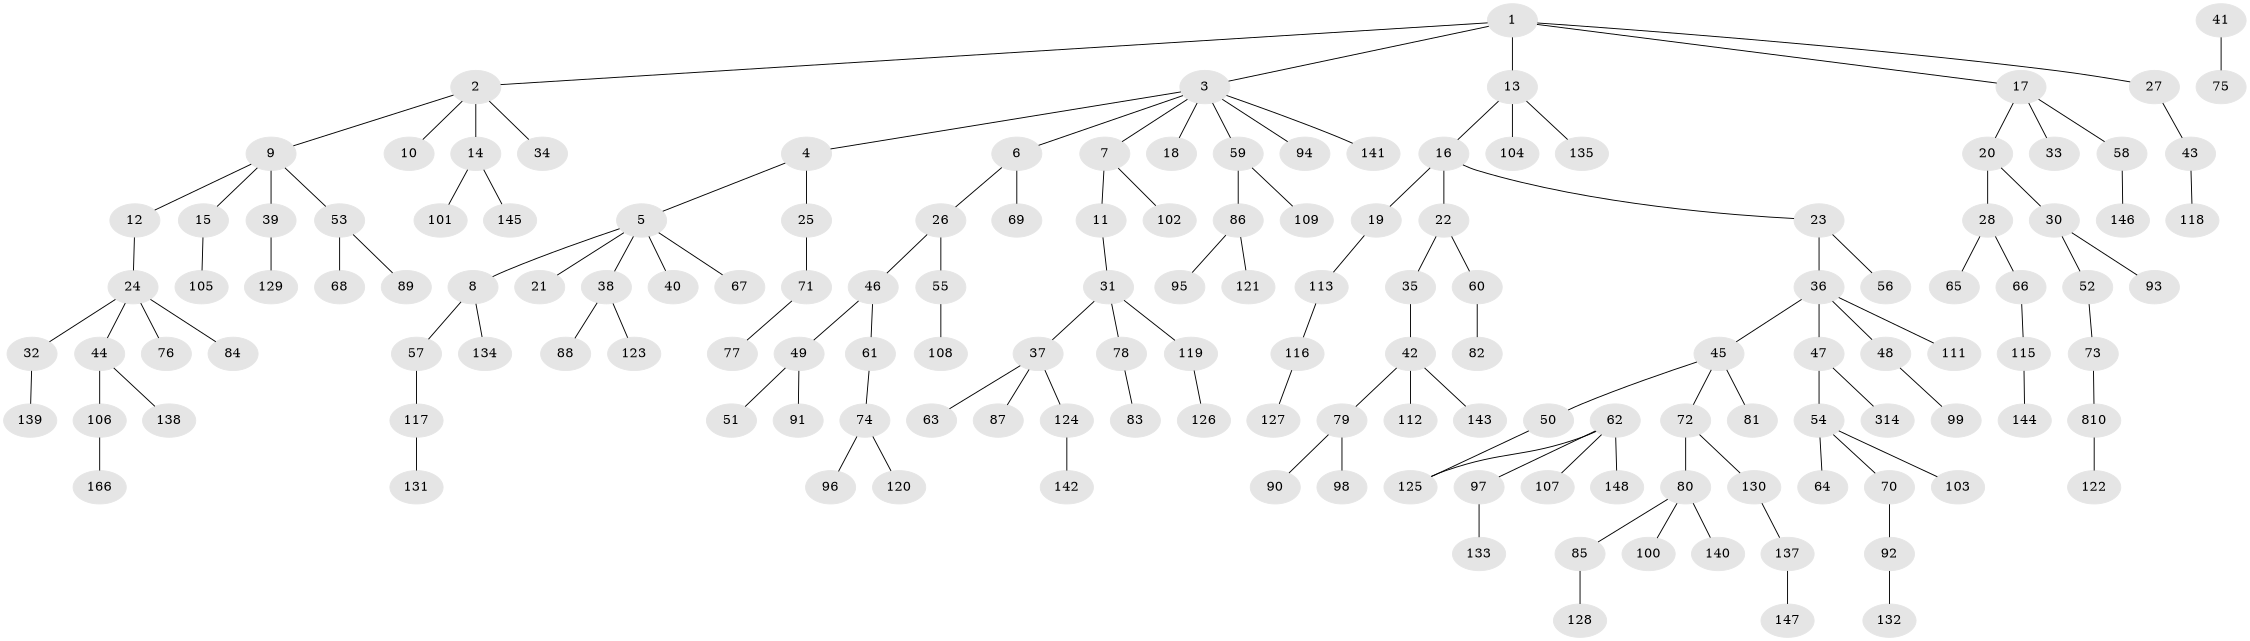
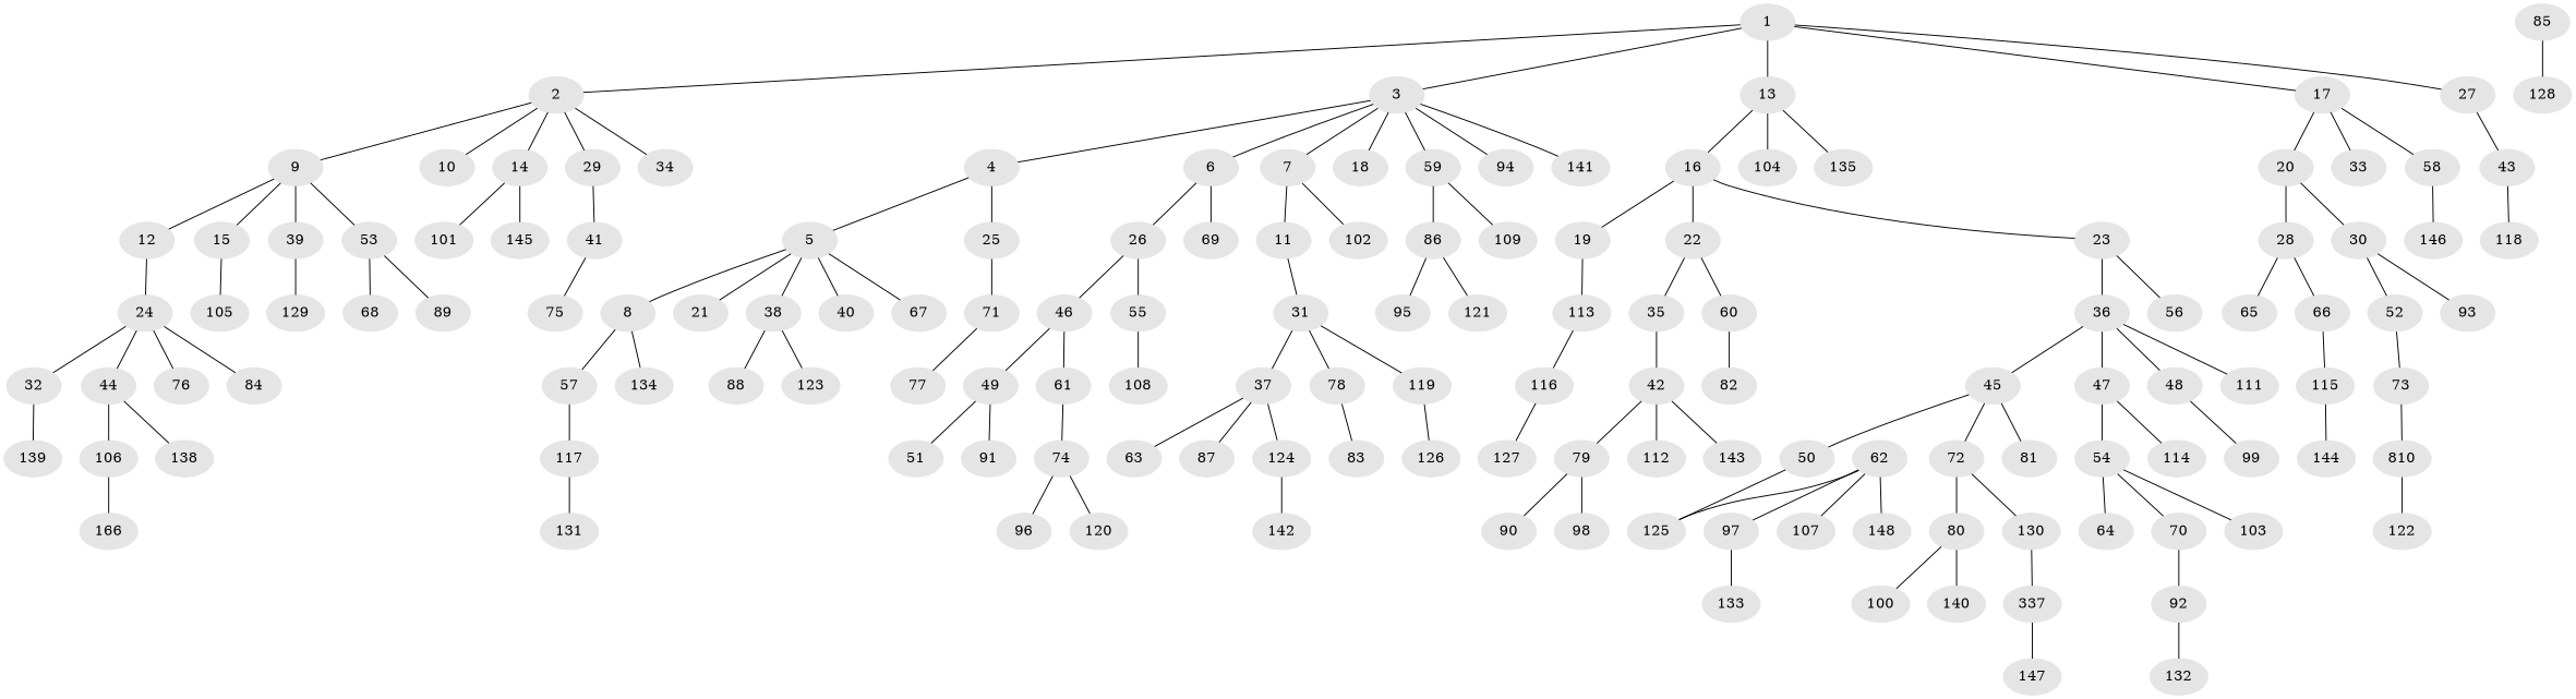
  graph {
    node [color=gray90 style=filled]
    1
    2
    3
    13
    17
    27
    9
    10
    14
+   29
    34
    4
    6
    7
    18
    59
    94
    141
    16
    104
    135
    20
    33
    58
    43
    12
    15
    39
    53
    101
    145
    41
    5
    25
    26
    69
    11
    102
    86
    109
    8
    21
    38
    40
    67
    71
    57
    134
    88
    123
    46
    55
    31
    117
    24
    105
    129
    68
    89
    37
    78
    119
    32
    44
    76
    84
    19
    22
    23
    113
    35
    60
    36
    56
    28
    30
    146
    116
    65
    66
    52
    93
    42
    82
    45
    47
    48
    111
    139
    106
    138
    77
    49
    61
    108
    118
    115
    75
    73
    63
    87
    124
    83
    126
    79
    112
    143
    50
    72
    81
    54
-   114 [label=314]
+   114
    99
    142
    90
    98
    n117 [label=166]
    125
    80
    130
    51
    91
    74
    64
    70
    103
    62
    97
    107
    148
    n131 [label=810]
    92
    131
    95
    121
    96
    120
    133
    144
    132
    85
    100
    140
-   137
+   137 [label=337]
    122
    128
    127
    147
    1 -- 2
    1 -- 3
    1 -- 13
    1 -- 17
    1 -- 27
    2 -- 9
    2 -- 10
    2 -- 14
+   2 -- 29
    2 -- 34
    3 -- 4
    3 -- 6
    3 -- 7
    3 -- 18
    3 -- 59
    3 -- 94
    3 -- 141
    13 -- 16
    13 -- 104
    13 -- 135
    17 -- 20
    17 -- 33
    17 -- 58
    27 -- 43
    9 -- 12
    9 -- 15
    9 -- 39
    9 -- 53
    14 -- 101
    14 -- 145
+   29 -- 41
    4 -- 5
    4 -- 25
    6 -- 26
    6 -- 69
    7 -- 11
    7 -- 102
    59 -- 86
    59 -- 109
    16 -- 19
    16 -- 22
    16 -- 23
    20 -- 28
    20 -- 30
    58 -- 146
    43 -- 118
    12 -- 24
    15 -- 105
    39 -- 129
    53 -- 68
    53 -- 89
    41 -- 75
    5 -- 8
    5 -- 21
    5 -- 38
    5 -- 40
    5 -- 67
    25 -- 71
    26 -- 46
    26 -- 55
    11 -- 31
    86 -- 95
    86 -- 121
    8 -- 57
    8 -- 134
    38 -- 88
    38 -- 123
    71 -- 77
    57 -- 117
    46 -- 49
    46 -- 61
    55 -- 108
    31 -- 37
    31 -- 78
    31 -- 119
    117 -- 131
    24 -- 32
    24 -- 44
    24 -- 76
    24 -- 84
    37 -- 63
    37 -- 87
    37 -- 124
    78 -- 83
    119 -- 126
    32 -- 139
    44 -- 106
    44 -- 138
    19 -- 113
    22 -- 35
    22 -- 60
    23 -- 36
    23 -- 56
    113 -- 116
    35 -- 42
    60 -- 82
    36 -- 45
    36 -- 47
    36 -- 48
    36 -- 111
    28 -- 65
    28 -- 66
    30 -- 52
    30 -- 93
    116 -- 127
    66 -- 115
    52 -- 73
    42 -- 79
    42 -- 112
    42 -- 143
    45 -- 50
    45 -- 72
    45 -- 81
    47 -- 54
    47 -- 114
    48 -- 99
    106 -- n117
    49 -- 51
    49 -- 91
    61 -- 74
    115 -- 144
    73 -- n131
    124 -- 142
    79 -- 90
    79 -- 98
    50 -- 125
    72 -- 80
    72 -- 130
    54 -- 64
    54 -- 70
    54 -- 103
-   80 -- 85
    80 -- 100
    80 -- 140
    130 -- 137
    74 -- 96
    74 -- 120
    70 -- 92
    62 -- 125
    62 -- 97
    62 -- 107
    62 -- 148
    97 -- 133
    n131 -- 122
    92 -- 132
    85 -- 128
    137 -- 147
  }
